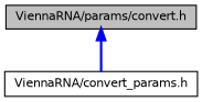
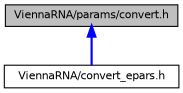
  digraph {
    node [color=black fontname=Helvetica fontsize=10 shape=record]
    n1 [fillcolor=grey75 fontcolor=black height=0.2 label="ViennaRNA/params/convert.h" style=filled width=0.4]
-   n2 [height=0.2 label="ViennaRNA/convert_params.h" width=0.4]
+   n2 [height=0.2 label="ViennaRNA/convert_epars.h" width=0.4]
    n1 -> n2 [color=blue dir=back fontname=Helvetica fontsize=10 labelfontname=Helvetica labelfontsize=10 style=bold]
  }
